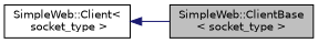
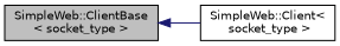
  digraph {
    rankdir=LR
    node [color=black fontname=Helvetica fontsize=10 shape=record style=filled]
    n1 [fillcolor=grey75 fontcolor=black height=0.2 label="SimpleWeb::ClientBase\l\< socket_type \>" width=0.4]
    n2 [fillcolor=white height=0.2 label="SimpleWeb::Client\<\l socket_type \>" width=0.4]
-   n2 -> n1 [color=midnightblue dir=back fontname=Helvetica fontsize=10 labelfontname=Helvetica labelfontsize=10 style=solid]
+   n1 -> n2 [color=midnightblue dir=back fontname=Helvetica fontsize=10 labelfontname=Helvetica labelfontsize=10 style=solid]
  }
